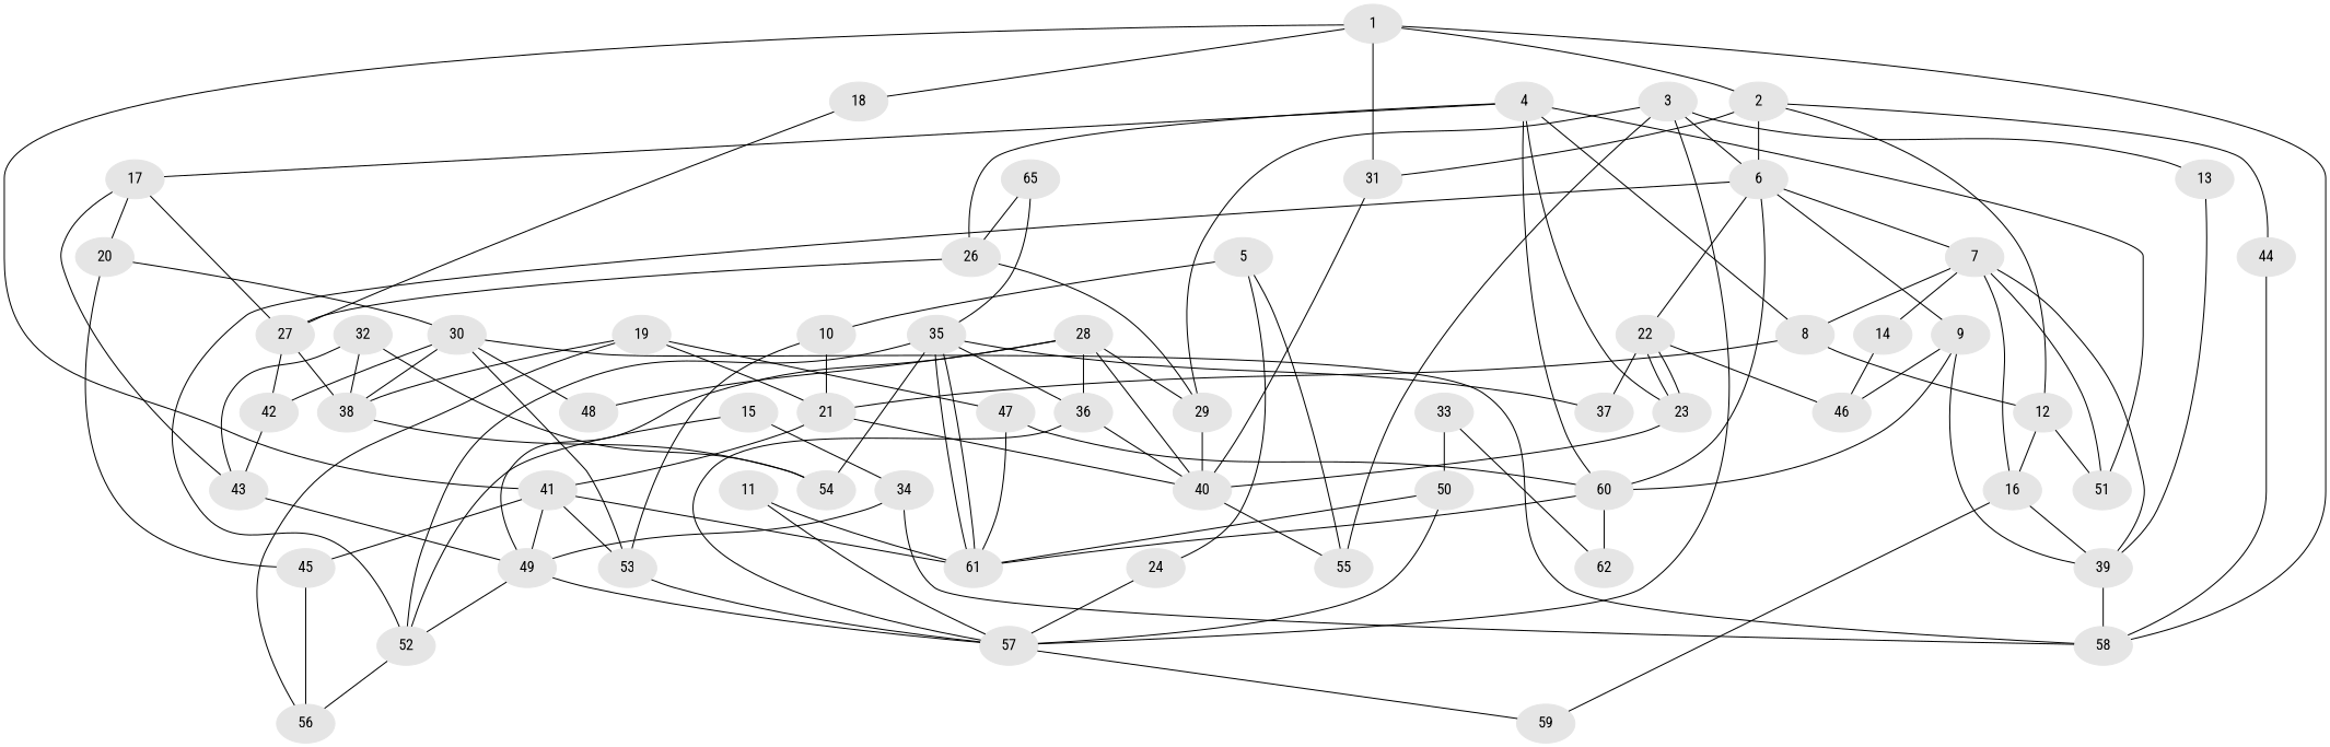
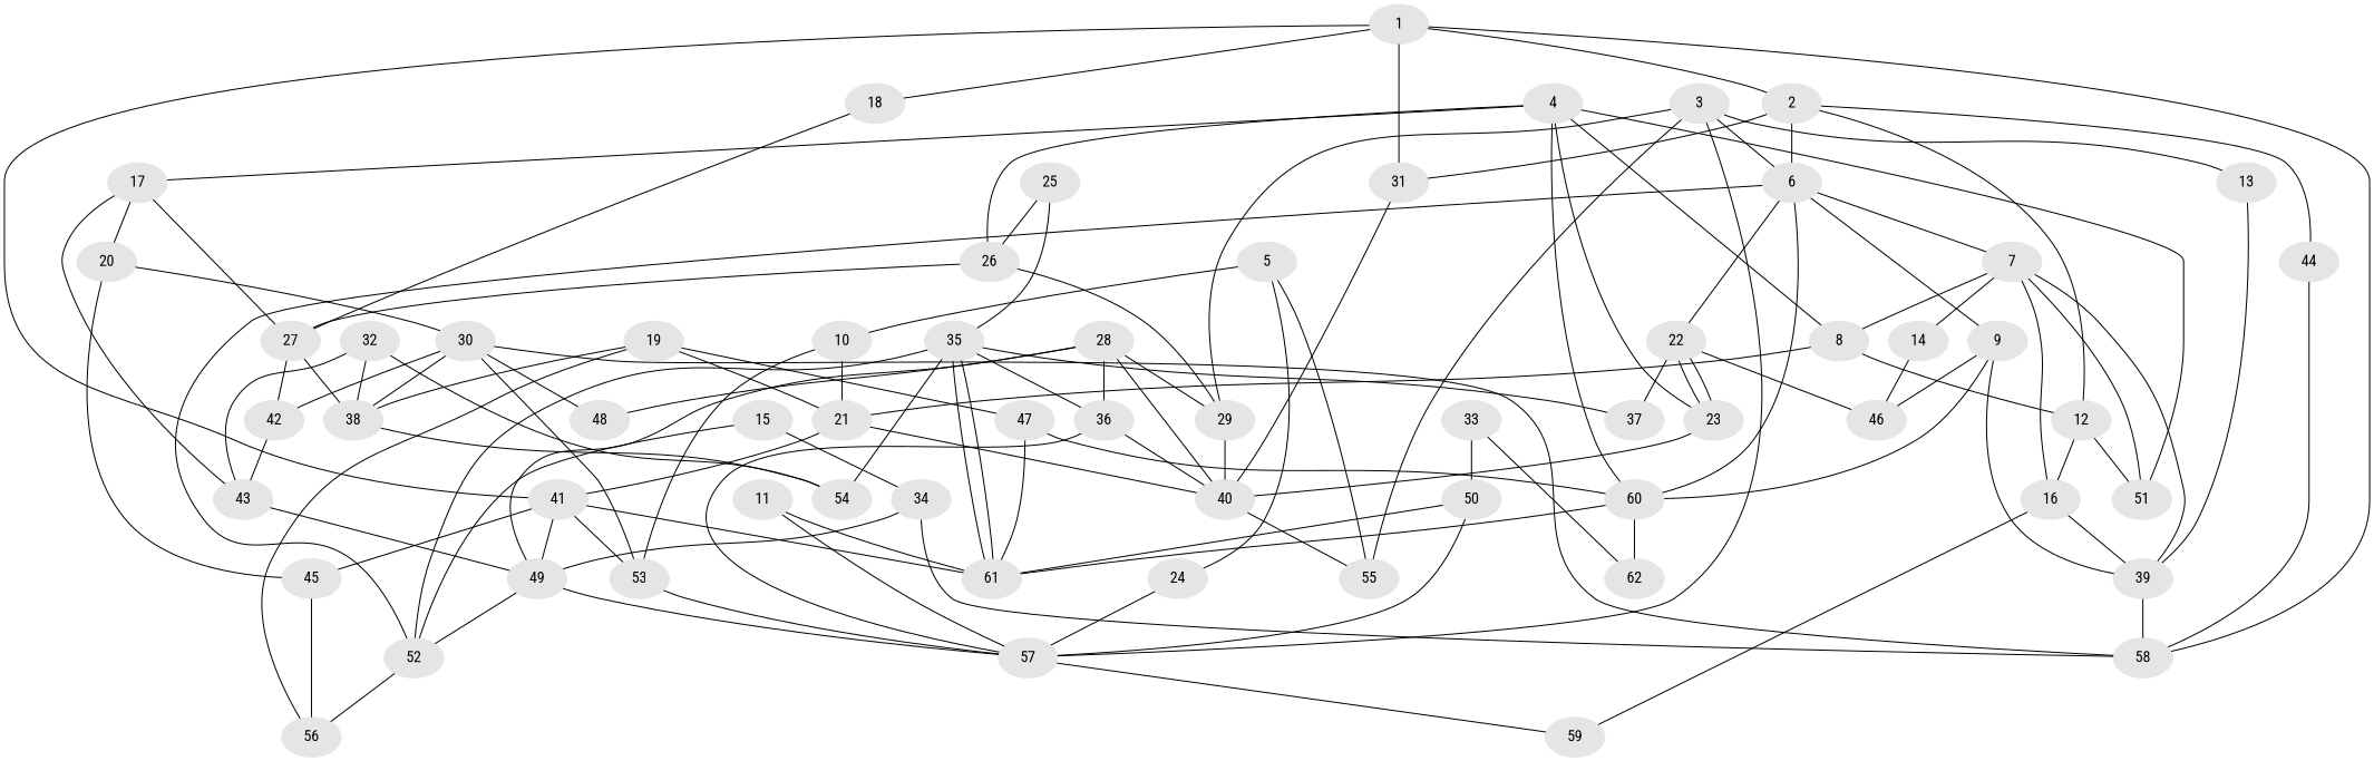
  graph {
    fontname="Roboto Condensed"
    node [color=gray90 fontname="Roboto Condensed" style=filled]
    edge [fontname="Roboto Condensed"]
    1
    2
    18
    31
    41
    58
    6
    12
    44
    27
    40
    53
    61
    45
    49
    60
    7
    9
    22
    52
    51
    16
    3
    13
    29
    55
    57
    39
    59
    4
    8
    17
    23
    26
    21
    20
    43
    62
    5
    10
    24
    14
    46
    37
    56
    11
    15
    34
    30
    38
    42
    19
    47
    54
    48
-   25 [label=65]
+   25
    35
    36
    28
    32
    33
    50
    1 -- 2
    1 -- 18
    1 -- 31
    1 -- 41
    1 -- 58
    2 -- 31
    2 -- 6
    2 -- 12
    2 -- 44
    18 -- 27
    31 -- 40
    41 -- 53
    41 -- 61
    41 -- 45
    41 -- 49
    6 -- 60
    6 -- 7
    6 -- 9
    6 -- 22
    6 -- 52
    12 -- 51
    12 -- 16
    44 -- 58
    27 -- 38
    27 -- 42
    40 -- 55
    53 -- 57
    45 -- 56
    49 -- 52
    49 -- 57
    60 -- 61
    60 -- 62
    7 -- 51
    7 -- 16
    7 -- 39
    7 -- 8
    7 -- 14
    9 -- 60
    9 -- 39
    9 -- 46
    22 -- 23
    22 -- 23
    22 -- 46
    22 -- 37
    52 -- 56
    16 -- 39
    16 -- 59
    3 -- 6
    3 -- 13
    3 -- 29
    3 -- 55
    3 -- 57
    13 -- 39
    29 -- 40
    57 -- 59
    39 -- 58
    4 -- 60
    4 -- 51
    4 -- 8
    4 -- 17
    4 -- 23
    4 -- 26
    8 -- 12
    8 -- 21
    17 -- 27
    17 -- 20
    17 -- 43
    23 -- 40
    26 -- 27
    26 -- 29
    21 -- 41
    21 -- 40
    20 -- 45
    20 -- 30
    43 -- 49
    5 -- 55
    5 -- 10
    5 -- 24
    10 -- 53
    10 -- 21
    24 -- 57
    14 -- 46
    11 -- 61
    11 -- 57
    15 -- 52
    15 -- 34
    34 -- 58
    34 -- 49
    30 -- 58
    30 -- 53
    30 -- 38
    30 -- 42
    30 -- 48
    38 -- 54
    42 -- 43
    19 -- 21
    19 -- 56
    19 -- 38
    19 -- 47
    47 -- 61
    47 -- 60
    25 -- 26
    25 -- 35
    35 -- 61
    35 -- 61
    35 -- 52
    35 -- 37
    35 -- 54
    35 -- 36
    36 -- 40
    36 -- 57
    28 -- 40
    28 -- 49
    28 -- 29
    28 -- 48
    28 -- 36
    32 -- 43
    32 -- 38
    32 -- 54
    33 -- 62
    33 -- 50
    50 -- 61
    50 -- 57
  }
